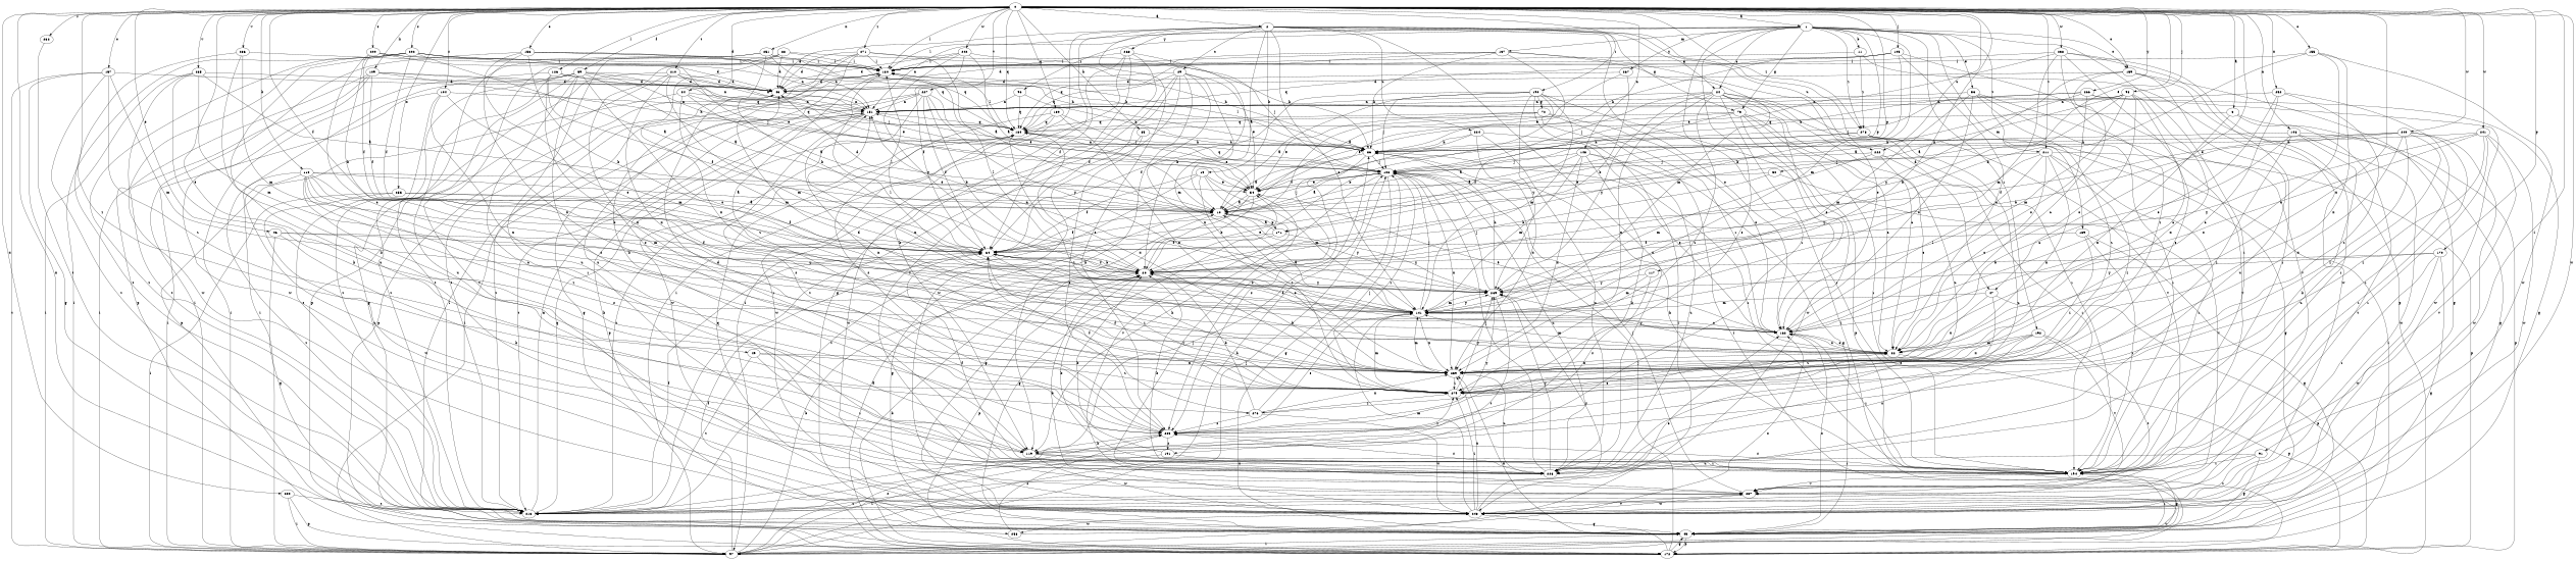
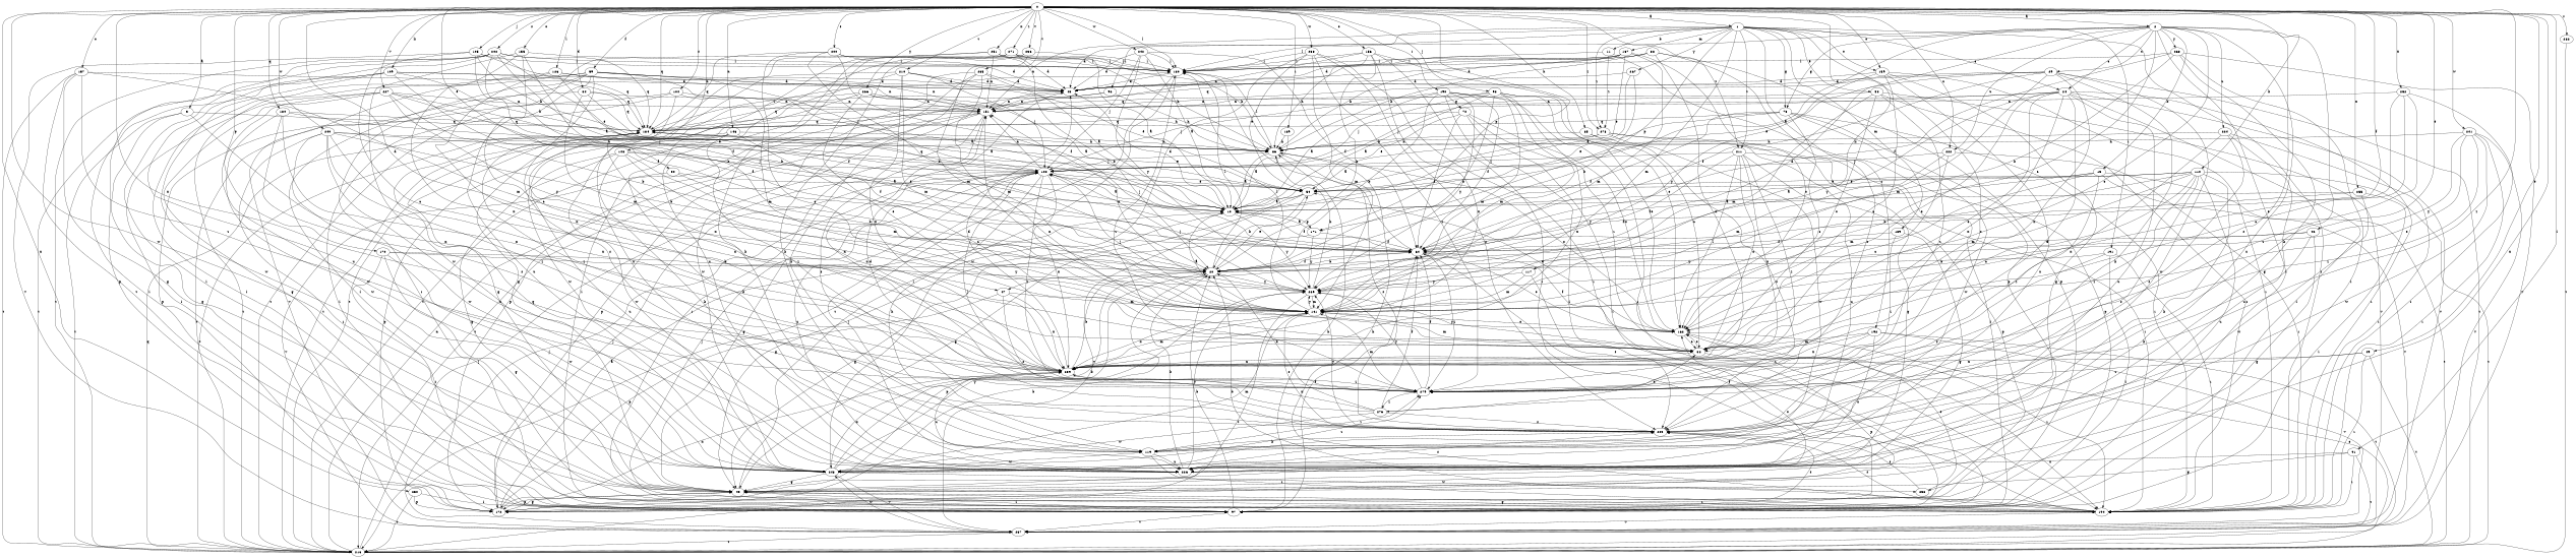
  strict digraph {
    0
    1
    2
    n4 [label=3]
    34
    n6 [label=47]
    46
    49
    50
    59
    n11 [label=64]
    85
    91
    98
    105
    109
    110
    117
    126
    130
    146
    148
    155
    156
    157
    159
    170
    171
    180
    184
+   189
    190
    200
    202
    n35 [label=104]
    210
    211
    222
    227
    232
    235
    236
    238
    240
    241
    242
    248
    250
    251
    252
    255
    258
    259
    266
    271
    276
    278
    11
    24
    53
    73
    96
    137
    139
    141
    151
    191
    192
    194
    205
    267
    10
    15
    29
    43
    97
    119
    162
    224
    226
    268
    n82 [label=45]
    216
    172
    269
    279
    54
    237
    20
    108
    72
    32
    86
    88
    0 -> 1 [label=a]
    0 -> 2 [label=a]
    0 -> n4 [label=a]
    0 -> 34 [label=d]
    0 -> n6 [label=d]
    0 -> 46 [label=e]
    0 -> 49 [label=e]
    0 -> 50 [label=e]
    0 -> 59 [label=f]
    0 -> n11 [label=f]
    0 -> 85 [label=h]
    0 -> 91 [label=i]
    0 -> 98 [label=j]
    0 -> 105 [label=j]
    0 -> 109 [label=k]
    0 -> 110 [label=k]
    0 -> 117 [label=k]
    0 -> 126 [label=l]
    0 -> 130 [label=l]
    0 -> 146 [label=n]
    0 -> 148 [label=n]
    0 -> 155 [label=o]
    0 -> 156 [label=o]
    0 -> 157 [label=o]
    0 -> 159 [label=o]
    0 -> 170 [label=p]
    0 -> 171 [label=p]
    0 -> 180 [label=q]
    0 -> 184 [label=q]
+   0 -> 189 [label=r]
    0 -> 190 [label=r]
    0 -> 200 [label=s]
    0 -> 202 [label=s]
    0 -> n35 [label=s]
    0 -> 210 [label=t]
    0 -> 211 [label=t]
    0 -> 222 [label=u]
    0 -> 227 [label=v]
    0 -> 232 [label=v]
    0 -> 235 [label=v]
    0 -> 236 [label=v]
    0 -> 238 [label=w]
    0 -> 240 [label=w]
    0 -> 241 [label=w]
    0 -> 242 [label=w]
    0 -> 248 [label=w]
    0 -> 250 [label=x]
    0 -> 251 [label=x]
    0 -> 252 [label=x]
    0 -> 255 [label=x]
    0 -> 258 [label=x]
    0 -> 259 [label=x]
    0 -> 266 [label=y]
    0 -> 271 [label=z]
    0 -> 276 [label=z]
    0 -> 278 [label=z]
    1 -> 130 [label=l]
    1 -> 159 [label=o]
    1 -> 171 [label=p]
    1 -> 211 [label=t]
    1 -> 278 [label=z]
    1 -> 11 [label=b]
    1 -> 24 [label=c]
    1 -> 53 [label=e]
    1 -> 73 [label=g]
    1 -> 96 [label=i]
    1 -> 137 [label=m]
    1 -> 139 [label=m]
    1 -> 141 [label=m]
    1 -> 151 [label=n]
    1 -> 191 [label=r]
    1 -> 192 [label=r]
    1 -> 194 [label=r]
    1 -> 205 [label=s]
    1 -> 267 [label=y]
    2 -> n6 [label=d]
    2 -> 222 [label=u]
    2 -> 24 [label=c]
    2 -> 73 [label=g]
    2 -> 141 [label=c]
    2 -> 205 [label=s]
    2 -> 10 [label=a]
    2 -> 15 [label=b]
    2 -> 29 [label=c]
    2 -> 43 [label=d]
    2 -> 97 [label=i]
    2 -> 119 [label=k]
    2 -> 162 [label=o]
    2 -> 224 [label=u]
    2 -> 226 [label=u]
    2 -> 268 [label=y]
    n4 -> 184 [label=q]
    n4 -> 259 [label=x]
    n4 -> n82 [label=g]
    n4 -> 216 [label=t]
    34 -> 184 [label=q]
    34 -> 141 [label=m]
    34 -> 151 [label=n]
    34 -> 10 [label=a]
    34 -> 172 [label=p]
    n6 -> 259 [label=x]
    n6 -> 141 [label=m]
    n6 -> 205 [label=s]
    n6 -> 172 [label=p]
    46 -> n11 [label=f]
    46 -> 119 [label=k]
    46 -> n82 [label=g]
    46 -> 269 [label=y]
    49 -> 259 [label=x]
    49 -> 194 [label=r]
    49 -> 216 [label=t]
    49 -> 279 [label=z]
    50 -> 54 [label=e]
    50 -> 237 [label=v]
    50 -> 20 [label=b]
    59 -> 151 [label=n]
    59 -> 194 [label=r]
    59 -> 205 [label=s]
    59 -> 10 [label=a]
    59 -> 43 [label=d]
    59 -> 97 [label=i]
-   59 -> 162 [label=o]
    59 -> 226 [label=u]
    59 -> 216 [label=t]
    59 -> 237 [label=v]
    59 -> 108 [label=j]
    n11 -> 130 [label=l]
    n11 -> 162 [label=o]
    n11 -> 279 [label=z]
    n11 -> 20 [label=b]
    85 -> 248 [label=w]
    85 -> 205 [label=s]
    85 -> 86 [label=h]
    91 -> 194 [label=r]
    91 -> 226 [label=u]
    91 -> n82 [label=g]
    91 -> 216 [label=t]
    98 -> 259 [label=x]
    98 -> 141 [label=m]
    98 -> 151 [label=n]
    98 -> 10 [label=a]
    98 -> 162 [label=o]
    98 -> 20 [label=b]
    98 -> 108 [label=j]
    98 -> 32 [label=c]
    105 -> 130 [label=l]
    105 -> 184 [label=q]
    105 -> 237 [label=v]
    105 -> 20 [label=b]
    105 -> 32 [label=c]
    105 -> 86 [label=h]
    109 -> n11 [label=f]
    109 -> 184 [label=q]
    109 -> 248 [label=w]
    109 -> 43 [label=d]
    109 -> 97 [label=i]
    109 -> 216 [label=t]
    109 -> 86 [label=h]
    110 -> 141 [label=m]
    110 -> 205 [label=s]
    110 -> 10 [label=a]
    110 -> 119 [label=k]
    110 -> 226 [label=u]
    110 -> 216 [label=t]
    110 -> 279 [label=z]
    110 -> 54 [label=e]
    110 -> 20 [label=b]
    110 -> 32 [label=c]
    117 -> 141 [label=m]
    117 -> 205 [label=s]
    117 -> 269 [label=y]
    126 -> n11 [label=f]
    126 -> 259 [label=x]
    126 -> 151 [label=n]
    126 -> 43 [label=d]
    126 -> 97 [label=i]
    130 -> 43 [label=d]
    130 -> 216 [label=t]
    130 -> 279 [label=z]
    146 -> 248 [label=w]
    146 -> 119 [label=k]
    146 -> 172 [label=p]
    146 -> 279 [label=z]
    146 -> 32 [label=c]
    146 -> 86 [label=h]
    148 -> 259 [label=x]
    148 -> 141 [label=m]
    148 -> 10 [label=a]
    148 -> 119 [label=k]
    148 -> 226 [label=u]
    148 -> n82 [label=g]
    148 -> 108 [label=j]
    155 -> 130 [label=l]
    155 -> 248 [label=w]
    155 -> 259 [label=x]
    155 -> 20 [label=b]
    155 -> 32 [label=c]
    156 -> 130 [label=l]
    156 -> 259 [label=x]
    156 -> 151 [label=n]
    156 -> 97 [label=i]
    156 -> 162 [label=o]
    156 -> 20 [label=b]
    156 -> 86 [label=h]
    157 -> 141 [label=m]
    157 -> 43 [label=d]
    157 -> 97 [label=t]
    157 -> n82 [label=g]
    157 -> 216 [label=t]
    157 -> 279 [label=z]
    159 -> 194 [label=r]
    159 -> 43 [label=d]
    159 -> 226 [label=u]
    159 -> n82 [label=g]
    159 -> 269 [label=y]
    159 -> 32 [label=c]
    170 -> 248 [label=w]
    170 -> 194 [label=r]
    170 -> n82 [label=g]
    170 -> 269 [label=y]
    170 -> 20 [label=b]
    171 -> n11 [label=f]
    171 -> 10 [label=a]
    171 -> n82 [label=g]
    171 -> 269 [label=y]
    180 -> 184 [label=q]
    180 -> 248 [label=w]
    180 -> 259 [label=x]
    180 -> 205 [label=s]
    180 -> 108 [label=j]
    184 -> 130 [label=l]
    184 -> 259 [label=x]
    184 -> 216 [label=t]
    184 -> 279 [label=z]
    184 -> 54 [label=e]
    184 -> 86 [label=h]
+   189 -> 10 [label=a]
+   189 -> 86 [label=h]
    190 -> n11 [label=f]
    190 -> 141 [label=m]
    190 -> 194 [label=r]
    190 -> 10 [label=a]
    190 -> 97 [label=i]
    190 -> 269 [label=y]
    190 -> 20 [label=b]
    190 -> 108 [label=j]
    190 -> 72 [label=g]
    200 -> n11 [label=f]
    200 -> 130 [label=l]
    200 -> 184 [label=q]
    200 -> 43 [label=d]
    200 -> 20 [label=b]
    200 -> 32 [label=c]
    202 -> n11 [label=f]
    202 -> 130 [label=l]
    202 -> 184 [label=q]
    202 -> 10 [label=a]
    202 -> 97 [label=i]
    202 -> 226 [label=u]
    202 -> 216 [label=t]
    202 -> 172 [label=p]
    202 -> 54 [label=e]
    n35 -> 259 [label=x]
    n35 -> 141 [label=m]
    n35 -> 151 [label=n]
    n35 -> 97 [label=i]
    n35 -> 216 [label=t]
    210 -> 259 [label=x]
    210 -> 141 [label=m]
    210 -> 43 [label=d]
    210 -> n82 [label=g]
    210 -> 216 [label=t]
    210 -> 54 [label=e]
    210 -> 108 [label=j]
    211 -> 259 [label=x]
    211 -> 194 [label=r]
    211 -> 162 [label=l]
    211 -> 172 [label=p]
    211 -> 269 [label=y]
    211 -> 279 [label=z]
    211 -> 108 [label=j]
    211 -> 32 [label=c]
    222 -> 141 [label=m]
    222 -> 194 [label=r]
    222 -> 108 [label=j]
    222 -> 32 [label=c]
    227 -> n11 [label=f]
    227 -> 248 [label=w]
    227 -> 151 [label=n]
    227 -> 97 [label=i]
    227 -> n82 [label=g]
    227 -> 269 [label=y]
    227 -> 54 [label=e]
    227 -> 20 [label=b]
    232 -> 216 [label=t]
    235 -> 248 [label=w]
    235 -> 141 [label=m]
    235 -> 10 [label=a]
    235 -> 43 [label=d]
    235 -> 97 [label=i]
    235 -> 119 [label=k]
    236 -> 130 [label=l]
    236 -> 141 [label=m]
    236 -> 119 [label=k]
    236 -> 216 [label=t]
    238 -> 130 [label=l]
    238 -> 248 [label=w]
    238 -> 141 [label=m]
    238 -> 194 [label=r]
    238 -> 205 [label=s]
    238 -> 279 [label=z]
    238 -> 54 [label=e]
    240 -> n11 [label=f]
    240 -> 248 [label=w]
    240 -> 259 [label=x]
    240 -> 194 [label=r]
    240 -> 226 [label=u]
    240 -> 279 [label=z]
    240 -> 20 [label=b]
    240 -> 86 [label=h]
    241 -> 248 [label=w]
    241 -> 194 [label=r]
    241 -> 162 [label=o]
    241 -> 269 [label=y]
    241 -> 279 [label=z]
    241 -> 237 [label=v]
    241 -> 86 [label=h]
    242 -> n11 [label=f]
    242 -> 130 [label=l]
    242 -> 10 [label=a]
    242 -> 43 [label=d]
    242 -> 269 [label=y]
    242 -> 108 [label=j]
    248 -> 184 [label=q]
    248 -> 258 [label=w]
    248 -> 259 [label=x]
    248 -> 141 [label=m]
    248 -> n82 [label=g]
    248 -> 269 [label=y]
    248 -> 279 [label=z]
    248 -> 237 [label=v]
    248 -> 20 [label=b]
    250 -> 97 [label=i]
    250 -> 216 [label=t]
    250 -> 172 [label=p]
    251 -> 130 [label=l]
    251 -> 151 [label=n]
    251 -> 226 [label=u]
    251 -> 216 [label=t]
    251 -> 20 [label=b]
    251 -> 86 [label=h]
    252 -> 151 [label=n]
    252 -> 194 [label=r]
    252 -> 162 [label=o]
    252 -> 279 [label=z]
    252 -> 32 [label=c]
    255 -> n11 [label=f]
    255 -> 248 [label=w]
    255 -> 10 [label=a]
    255 -> 97 [label=i]
    258 -> 205 [label=s]
    258 -> 162 [label=o]
    259 -> 141 [label=m]
    259 -> 43 [label=d]
    259 -> 226 [label=u]
    259 -> 279 [label=z]
    259 -> 20 [label=b]
    266 -> 248 [label=w]
    266 -> 151 [label=n]
    266 -> 10 [label=a]
    266 -> 162 [label=o]
    266 -> n82 [label=g]
    266 -> 86 [label=h]
    271 -> 130 [label=l]
    271 -> 10 [label=a]
    271 -> 43 [label=d]
    271 -> 119 [label=k]
    271 -> 226 [label=u]
    271 -> 216 [label=t]
    271 -> 86 [label=h]
    276 -> n11 [label=f]
    276 -> 248 [label=w]
    276 -> 259 [label=x]
    276 -> 205 [label=s]
    276 -> 20 [label=b]
    276 -> 108 [label=j]
    276 -> 32 [label=c]
    278 -> 10 [label=a]
    278 -> 97 [label=i]
    278 -> 226 [label=u]
    278 -> n82 [label=g]
    278 -> 86 [label=h]
    11 -> 130 [label=l]
    11 -> 278 [label=z]
    11 -> 172 [label=p]
    24 -> 259 [label=x]
    24 -> 151 [label=n]
    24 -> 194 [label=r]
    24 -> 97 [label=i]
    24 -> 162 [label=o]
    24 -> 226 [label=u]
    24 -> 269 [label=y]
    24 -> 279 [label=z]
    24 -> 237 [label=v]
    24 -> 108 [label=j]
    24 -> 32 [label=c]
    53 -> 141 [label=m]
    53 -> 151 [label=n]
    53 -> 194 [label=r]
    53 -> 162 [label=o]
    53 -> 279 [label=z]
    53 -> 237 [label=v]
    73 -> n11 [label=f]
    73 -> 184 [label=q]
    73 -> 248 [label=w]
    73 -> 194 [label=r]
    73 -> 172 [label=p]
    73 -> 54 [label=e]
    73 -> 32 [label=c]
    96 -> 184 [label=q]
    96 -> 151 [label=n]
    96 -> 86 [label=h]
    137 -> 130 [label=l]
    137 -> 184 [label=q]
    137 -> 141 [label=m]
    137 -> 43 [label=d]
    137 -> 162 [label=o]
    137 -> 54 [label=e]
    137 -> 86 [label=h]
    139 -> n11 [label=f]
-   139 -> 194 [label=r]
    139 -> n82 [label=g]
    139 -> 279 [label=z]
    141 -> 130 [label=l]
    141 -> 259 [label=x]
    141 -> 205 [label=s]
    141 -> 10 [label=a]
    141 -> 162 [label=o]
    141 -> 269 [label=y]
    141 -> 108 [label=j]
    151 -> 184 [label=q]
    151 -> 194 [label=r]
    151 -> 205 [label=s]
    151 -> 216 [label=t]
    151 -> 172 [label=p]
    191 -> 194 [label=r]
-   205 -> 191 [label=s]
+   191 -> 205 [label=s]
    191 -> 97 [label=i]
    191 -> 20 [label=b]
    192 -> 259 [label=x]
    192 -> 226 [label=u]
    192 -> 216 [label=t]
    192 -> 279 [label=z]
    192 -> 237 [label=v]
    192 -> 32 [label=m]
    194 -> n11 [label=f]
    194 -> 205 [label=s]
    194 -> n82 [label=g]
    194 -> 237 [label=v]
    194 -> 20 [label=b]
    194 -> 86 [label=h]
    205 -> 43 [label=d]
    205 -> 119 [label=k]
    205 -> 269 [label=y]
    267 -> 10 [label=a]
    267 -> 43 [label=d]
    267 -> 20 [label=b]
    10 -> n11 [label=f]
    10 -> 171 [label=p]
    10 -> 43 [label=d]
    10 -> n82 [label=g]
    10 -> 269 [label=y]
    10 -> 108 [label=j]
    15 -> n11 [label=f]
    15 -> 141 [label=m]
    15 -> 216 [label=t]
    15 -> 279 [label=z]
    15 -> 54 [label=e]
    15 -> 237 [label=v]
    29 -> n11 [label=f]
    29 -> 184 [label=q]
    29 -> 248 [label=w]
    29 -> 259 [label=x]
    29 -> 141 [label=m]
    29 -> 43 [label=d]
    29 -> 119 [label=k]
    29 -> 216 [label=t]
    29 -> 54 [label=e]
    43 -> 151 [label=n]
    43 -> 172 [label=p]
    97 -> n11 [label=f]
    97 -> 205 [label=s]
    97 -> 237 [label=v]
    97 -> 20 [label=b]
    97 -> 108 [label=j]
    97 -> 86 [label=h]
    119 -> 248 [label=w]
    119 -> 194 [label=r]
    119 -> 226 [label=u]
    119 -> 279 [label=z]
    162 -> n11 [label=f]
    162 -> 194 [label=r]
    162 -> 54 [label=e]
    162 -> 32 [label=c]
    224 -> 259 [label=x]
    224 -> 194 [label=r]
    224 -> 205 [label=s]
    224 -> 226 [label=u]
    224 -> 86 [label=h]
    226 -> 205 [label=s]
    226 -> 269 [label=y]
    226 -> 20 [label=b]
    226 -> 108 [label=j]
    268 -> n11 [label=f]
    268 -> 130 [label=l]
    268 -> 97 [label=i]
    268 -> n82 [label=g]
    268 -> 237 [label=v]
    268 -> 20 [label=b]
    n82 -> 130 [label=l]
    n82 -> 194 [label=r]
    n82 -> 97 [label=i]
    n82 -> 162 [label=o]
    n82 -> 172 [label=p]
-   216 -> n11 [label=f]
    216 -> 184 [label=q]
    216 -> 151 [label=n]
    216 -> 162 [label=o]
    216 -> 108 [label=j]
    172 -> 259 [label=x]
    172 -> 10 [label=a]
    172 -> n82 [label=g]
    172 -> 20 [label=b]
    172 -> 108 [label=j]
    269 -> 141 [label=m]
    269 -> 151 [label=n]
    269 -> 216 [label=t]
    269 -> 108 [label=j]
    269 -> 86 [label=h]
    279 -> n11 [label=f]
    279 -> 276 [label=z]
    279 -> 141 [label=m]
    279 -> 151 [label=n]
    279 -> 269 [label=y]
    54 -> 10 [label=a]
    54 -> n82 [label=g]
    54 -> 237 [label=v]
    54 -> 20 [label=b]
    237 -> 248 [label=w]
    237 -> 216 [label=t]
    237 -> 108 [label=j]
    20 -> n11 [label=f]
    20 -> 130 [label=l]
    20 -> 172 [label=p]
    20 -> 269 [label=y]
    20 -> 54 [label=e]
    108 -> 184 [label=q]
    108 -> 259 [label=x]
    108 -> 151 [label=n]
    108 -> 10 [label=a]
    108 -> 119 [label=k]
    108 -> 226 [label=u]
    108 -> n82 [label=g]
    108 -> 279 [label=z]
    108 -> 54 [label=e]
    72 -> n11 [label=f]
    72 -> 184 [label=q]
    72 -> 97 [label=i]
    72 -> 162 [label=o]
    72 -> 54 [label=e]
    72 -> 32 [label=r]
    32 -> 259 [label=x]
    32 -> 141 [label=m]
    32 -> 151 [label=n]
    32 -> 162 [label=o]
    32 -> 172 [label=p]
    32 -> 269 [label=y]
    86 -> 130 [label=l]
    86 -> 205 [label=s]
    86 -> 10 [label=a]
    86 -> 162 [label=o]
    86 -> 108 [label=j]
    88 -> 130 [label=l]
    88 -> 259 [label=x]
    88 -> 205 [label=s]
    88 -> 43 [label=d]
    88 -> 172 [label=p]
    88 -> 86 [label=h]
  }
